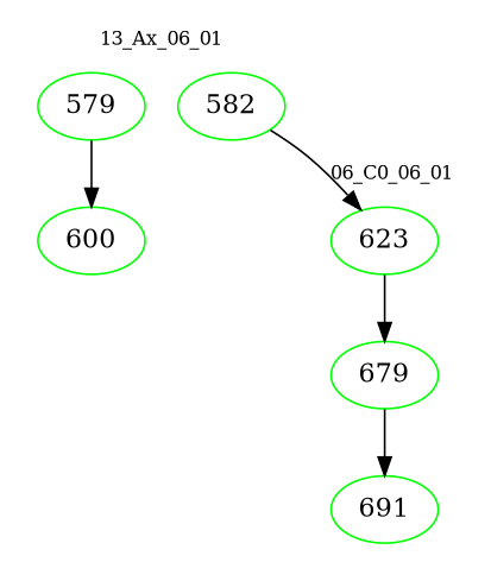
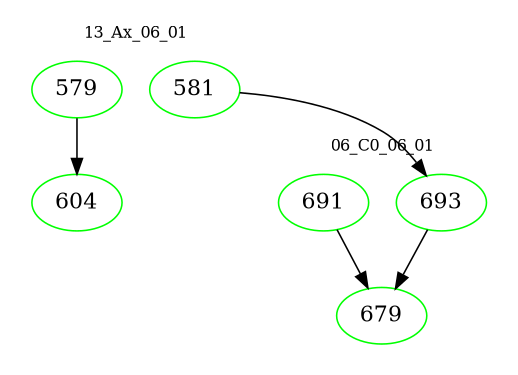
  digraph {
    node [color=green]
    edge [color=black]
-   n1 [label=582]
+   n1 [label=581]
    n2 [label=579]
-   n3 [label=600]
-   n4 [label=623]
+   n3 [label=604]
+   n4 [label=693]
    n5 [label=679]
    n6 [label=691]
    subgraph cluster_1 {
      color=white
      fontsize=10
      label="13_Ax_06_01"
      n1
      n2
      n3
    }
    subgraph cluster_2 {
      color=white
      fontsize=10
      label="06_C0_06_01"
      n4
      n5
      n6
    }
    n1 -> n4
    n2 -> n3
    n4 -> n5
-   n5 -> n6
+   n6 -> n5
  }
